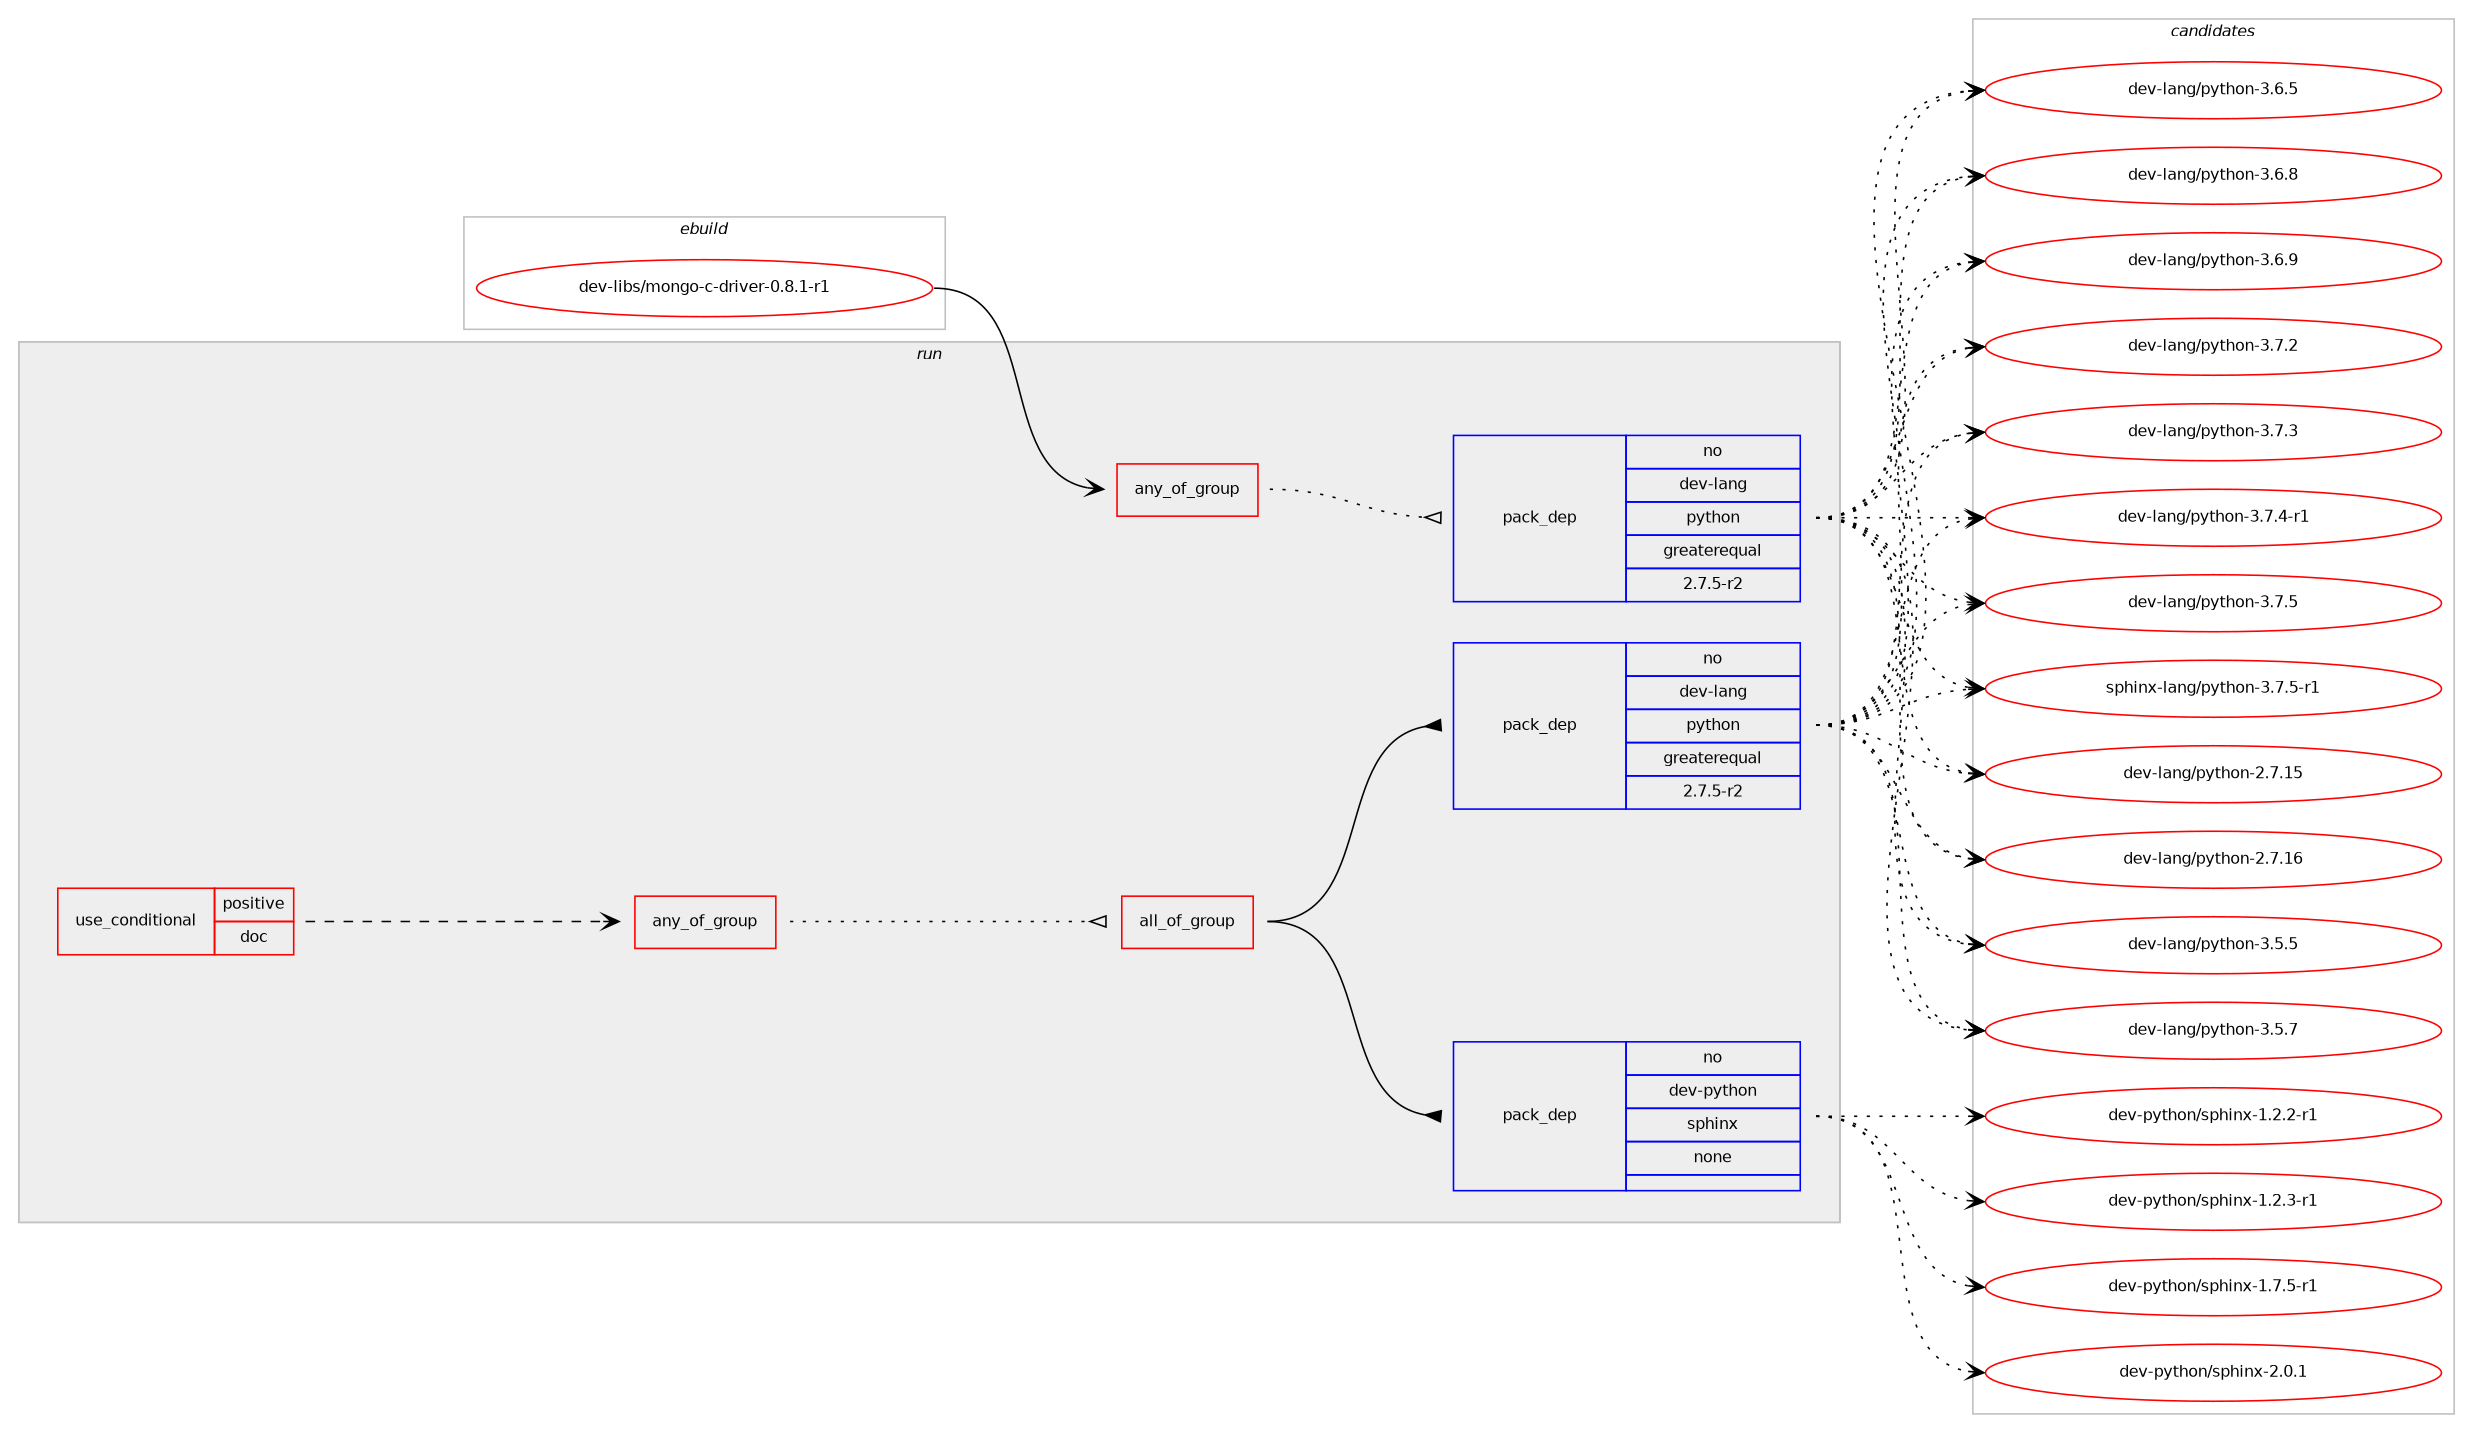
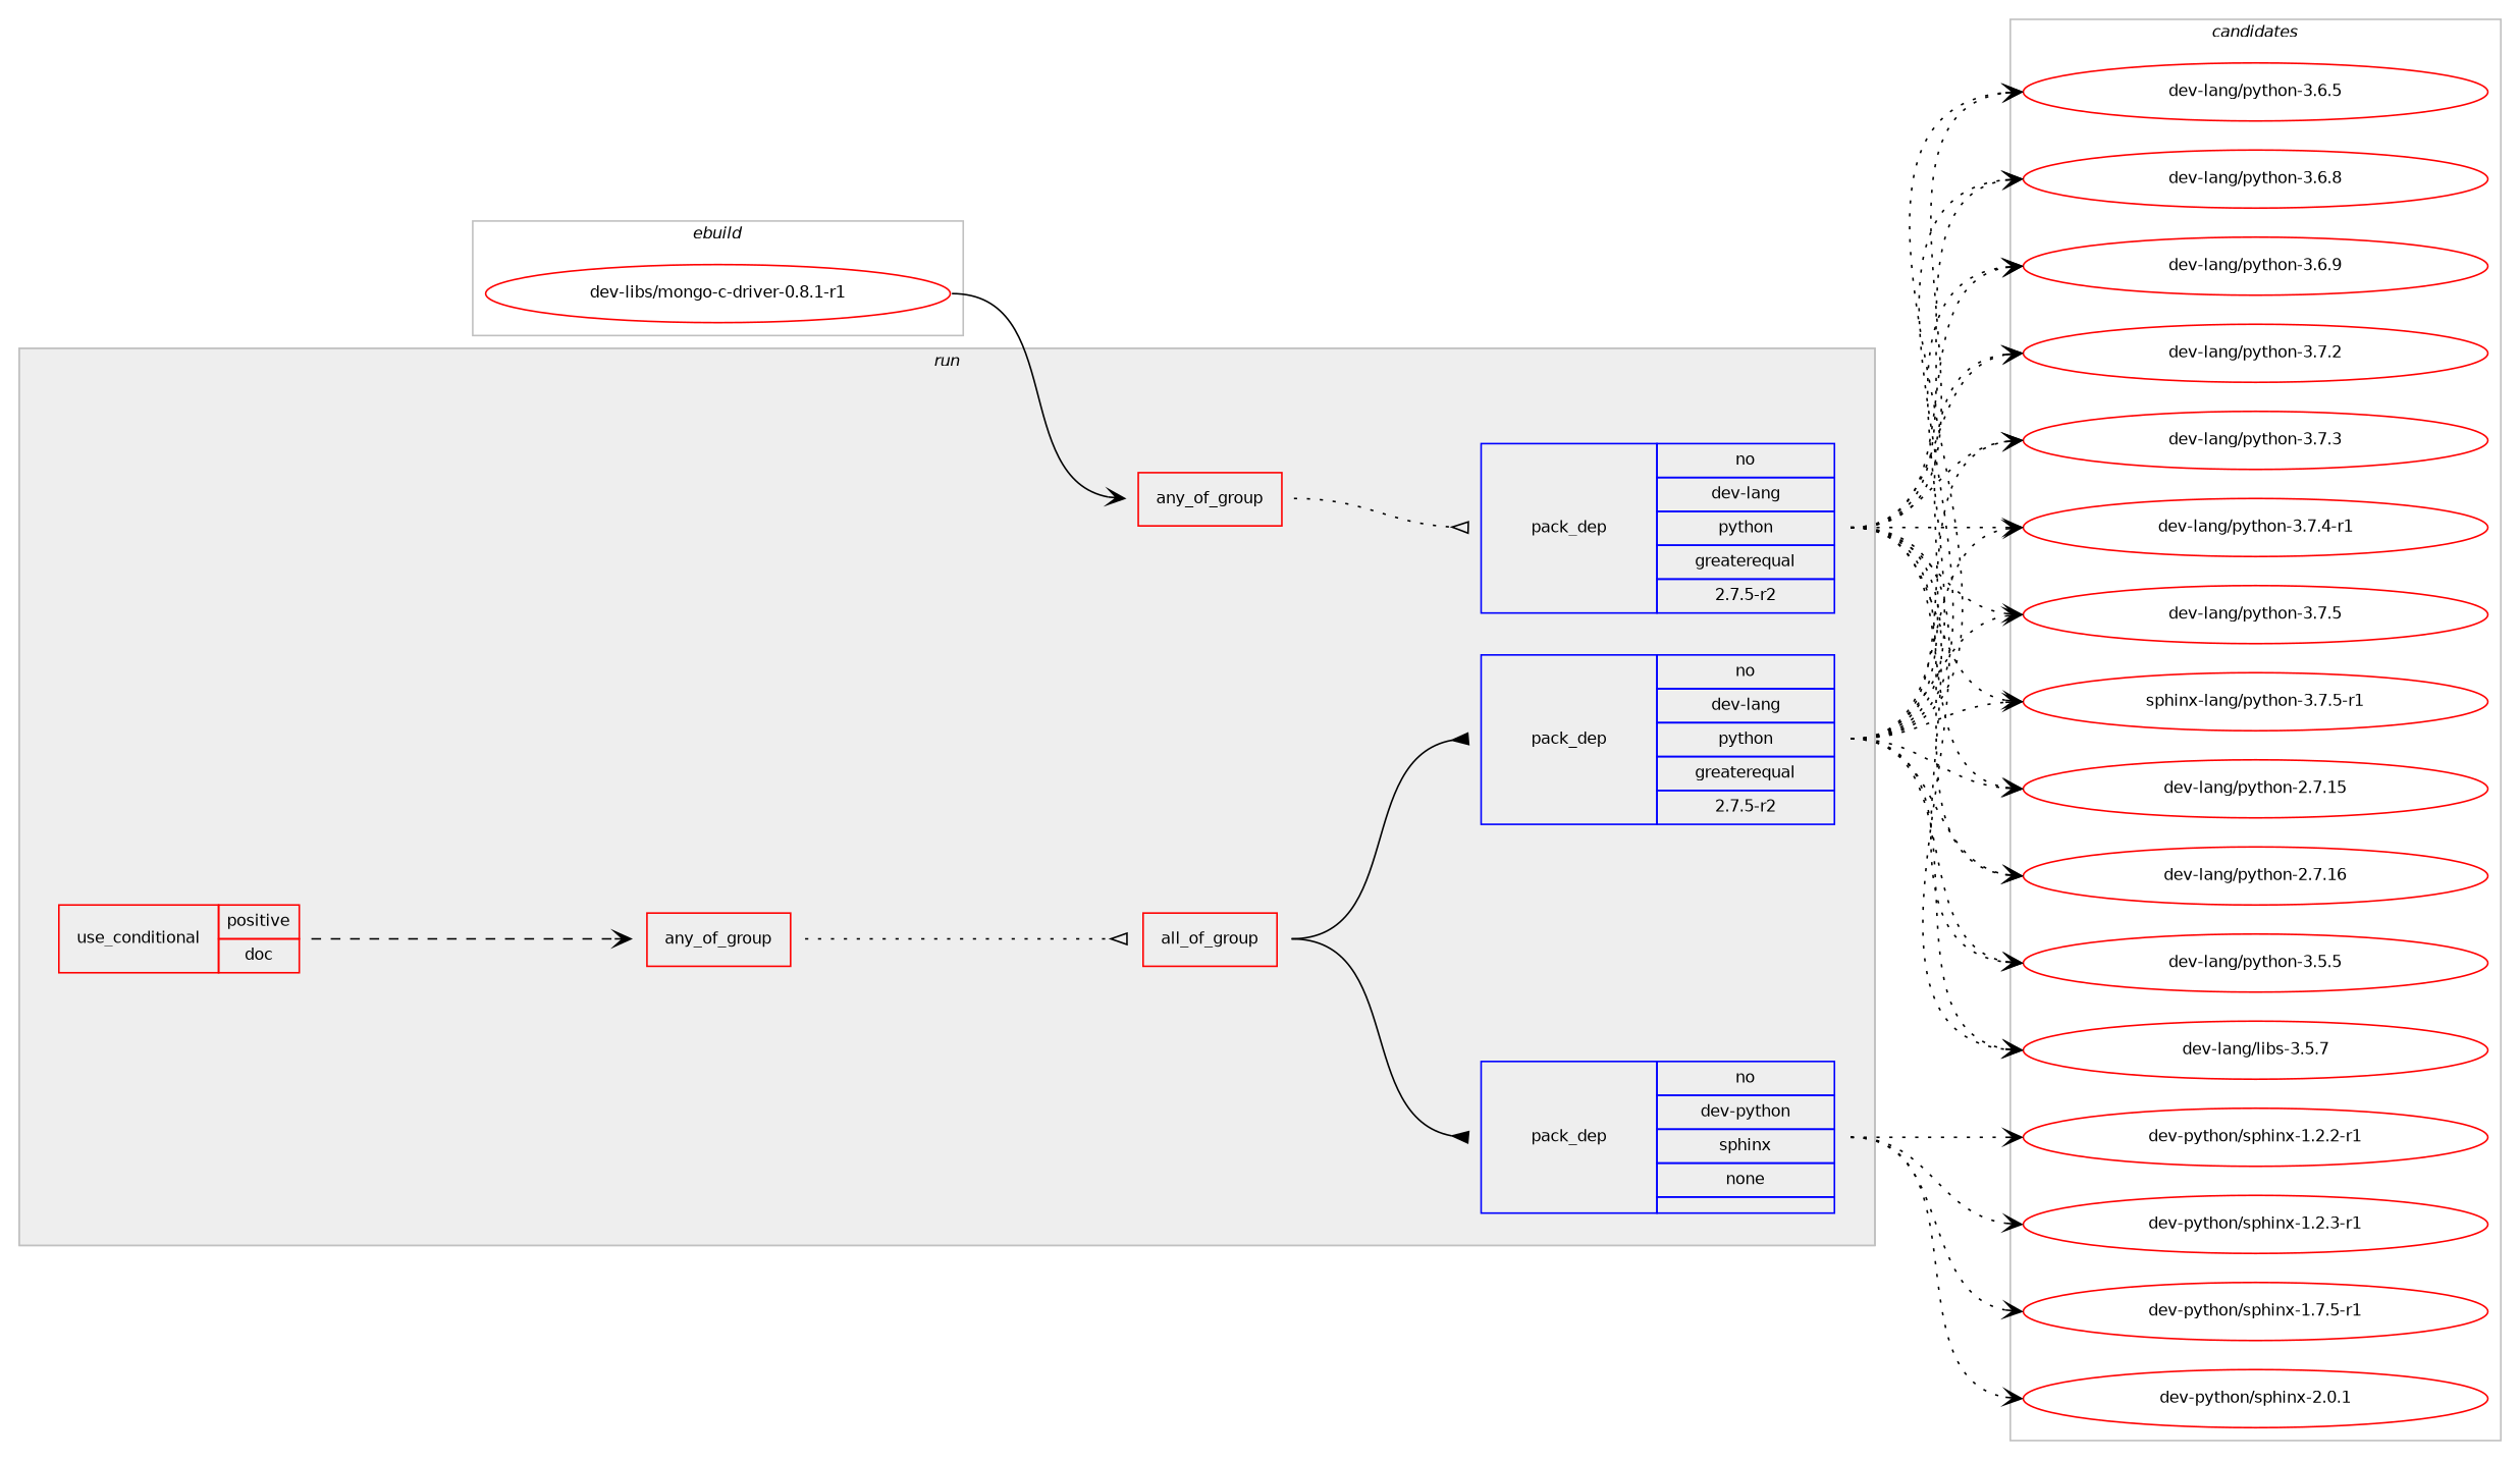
  digraph {
    compound=true
    concentrate=true
    fontname=Helvetica
    fontsize=10
    newrank=true
    rankdir=LR
    ranksep=1.5
    node [color=red fontname=Helvetica fontsize=10]
    edge [arrowhead=vee headport=w style=dotted tailport=e weight=100]
    n1 [label="dev-libs/mongo-c-driver-0.8.1-r1" width=4]
    n2 [color=blue label=<<TABLE BORDER="0" CELLBORDER="1" CELLSPACING="0" CELLPADDING="4" WIDTH="220"><TR><TD ROWSPAN="6" CELLPADDING="30">pack_dep</TD></TR><TR><TD WIDTH="110">no</TD></TR><TR><TD>dev-lang</TD></TR><TR><TD>python</TD></TR><TR><TD>greaterequal</TD></TR><TR><TD>2.7.5-r2</TD></TR></TABLE>> shape=none]
    n3 [label=<<TABLE BORDER="0" CELLBORDER="1" CELLSPACING="0" CELLPADDING="4"><TR><TD CELLPADDING="10">any_of_group</TD></TR></TABLE>> shape=none]
    n4 [color=blue label=<<TABLE BORDER="0" CELLBORDER="1" CELLSPACING="0" CELLPADDING="4" WIDTH="220"><TR><TD ROWSPAN="6" CELLPADDING="30">pack_dep</TD></TR><TR><TD WIDTH="110">no</TD></TR><TR><TD>dev-lang</TD></TR><TR><TD>python</TD></TR><TR><TD>greaterequal</TD></TR><TR><TD>2.7.5-r2</TD></TR></TABLE>> shape=none]
    n5 [color=blue label=<<TABLE BORDER="0" CELLBORDER="1" CELLSPACING="0" CELLPADDING="4" WIDTH="220"><TR><TD ROWSPAN="6" CELLPADDING="30">pack_dep</TD></TR><TR><TD WIDTH="110">no</TD></TR><TR><TD>dev-python</TD></TR><TR><TD>sphinx</TD></TR><TR><TD>none</TD></TR><TR><TD></TD></TR></TABLE>> shape=none]
    n6 [label=<<TABLE BORDER="0" CELLBORDER="1" CELLSPACING="0" CELLPADDING="4"><TR><TD CELLPADDING="10">all_of_group</TD></TR></TABLE>> shape=none]
    n7 [label=<<TABLE BORDER="0" CELLBORDER="1" CELLSPACING="0" CELLPADDING="4"><TR><TD CELLPADDING="10">any_of_group</TD></TR></TABLE>> shape=none]
    n8 [label=<<TABLE BORDER="0" CELLBORDER="1" CELLSPACING="0" CELLPADDING="4"><TR><TD ROWSPAN="3" CELLPADDING="10">use_conditional</TD></TR><TR><TD>positive</TD></TR><TR><TD>doc</TD></TR></TABLE>> shape=none]
    n9 [label="dev-lang/python-2.7.15" width=4]
    n10 [label="dev-lang/python-2.7.16" width=4]
    n11 [label="dev-lang/python-3.5.5" width=4]
-   n12 [label="dev-lang/python-3.5.7" width=4]
+   n12 [label="dev-lang/libs-3.5.7" width=4]
    n13 [label="dev-lang/python-3.6.5" width=4]
    n14 [label="dev-lang/python-3.6.8" width=4]
    n15 [label="dev-lang/python-3.6.9" width=4]
    n16 [label="dev-lang/python-3.7.2" width=4]
    n17 [label="dev-lang/python-3.7.3" width=4]
    n18 [label="dev-lang/python-3.7.4-r1" width=4]
    n19 [label="dev-lang/python-3.7.5" width=4]
    n20 [label="sphinx-lang/python-3.7.5-r1" width=4]
    n21 [label="dev-python/sphinx-1.2.2-r1" width=4]
    n22 [label="dev-python/sphinx-1.2.3-r1" width=4]
    n23 [label="dev-python/sphinx-1.7.5-r1" width=4]
    n24 [label="dev-python/sphinx-2.0.1" width=4]
    subgraph cluster_1 {
      color=gray
      label=<<i>ebuild</i>>
      rank=same
      n1
    }
    subgraph cluster_2 {
      color=gray
      label=<<i>dependencies</i>>
      subgraph cluster_3 {
        color=gray
        fillcolor="#eeeeee"
        label=<<i>compile</i>>
        style=filled
        subgraph sub_4 {
          color=gray
          fillcolor="#eeeeee"
          label=<<i>compile</i>>
          style=filled
          n3
          subgraph sub_5 {
            color=gray
            fillcolor="#eeeeee"
            label=<<i>compile</i>>
            style=filled
            n2
          }
        }
        subgraph sub_6 {
          color=gray
          fillcolor="#eeeeee"
          label=<<i>compile</i>>
          style=filled
          n8
          subgraph sub_7 {
            color=gray
            fillcolor="#eeeeee"
            label=<<i>compile</i>>
            style=filled
            n7
            subgraph sub_8 {
              color=gray
              fillcolor="#eeeeee"
              label=<<i>compile</i>>
              style=filled
              n6
              subgraph sub_9 {
                color=gray
                fillcolor="#eeeeee"
                label=<<i>compile</i>>
                style=filled
                n4
              }
              subgraph sub_10 {
                color=gray
                fillcolor="#eeeeee"
                label=<<i>compile</i>>
                style=filled
                n5
              }
            }
          }
        }
      }
      subgraph cluster_11 {
        color=gray
        fillcolor="#eeeeee"
        label=<<i>compile and run</i>>
        style=filled
      }
      subgraph cluster_12 {
        color=gray
        fillcolor="#eeeeee"
        label=<<i>run</i>>
        style=filled
      }
    }
    subgraph cluster_13 {
      color=gray
      label=<<i>candidates</i>>
      rank=same
      subgraph sub_14 {
        color=black
        label=<<i>candidates</i>>
        nodesep=1
        rank=same
        n9
        n10
        n11
        n12
        n13
        n14
        n15
        n16
        n17
        n18
        n19
        n20
      }
      subgraph sub_15 {
        color=black
        label=<<i>candidates</i>>
        nodesep=1
        rank=same
        n9
        n10
        n11
        n12
        n13
        n14
        n15
        n16
        n17
        n18
        n19
        n20
      }
      subgraph sub_16 {
        color=black
        label=<<i>candidates</i>>
        nodesep=1
        rank=same
        n21
        n22
        n23
        n24
      }
    }
    n1 -> n3 [style=solid weight=20]
    n2 -> n9
    n2 -> n10
    n2 -> n11
    n2 -> n12
    n2 -> n13
    n2 -> n14
    n2 -> n15
    n2 -> n16
    n2 -> n17
    n2 -> n18
    n2 -> n19
    n2 -> n20
    n3 -> n2 [arrowhead=oinv weight=20]
    n4 -> n9
    n4 -> n10
    n4 -> n11
    n4 -> n12
    n4 -> n13
    n4 -> n14
    n4 -> n15
    n4 -> n16
    n4 -> n17
    n4 -> n18
    n4 -> n19
    n4 -> n20
    n5 -> n21
    n5 -> n22
    n5 -> n23
    n5 -> n24
    n6 -> n4 [arrowhead=inv style=solid weight=20]
    n6 -> n5 [arrowhead=inv style=solid weight=20]
    n7 -> n6 [arrowhead=oinv weight=20]
    n8 -> n7 [style=dashed weight=20]
  }
